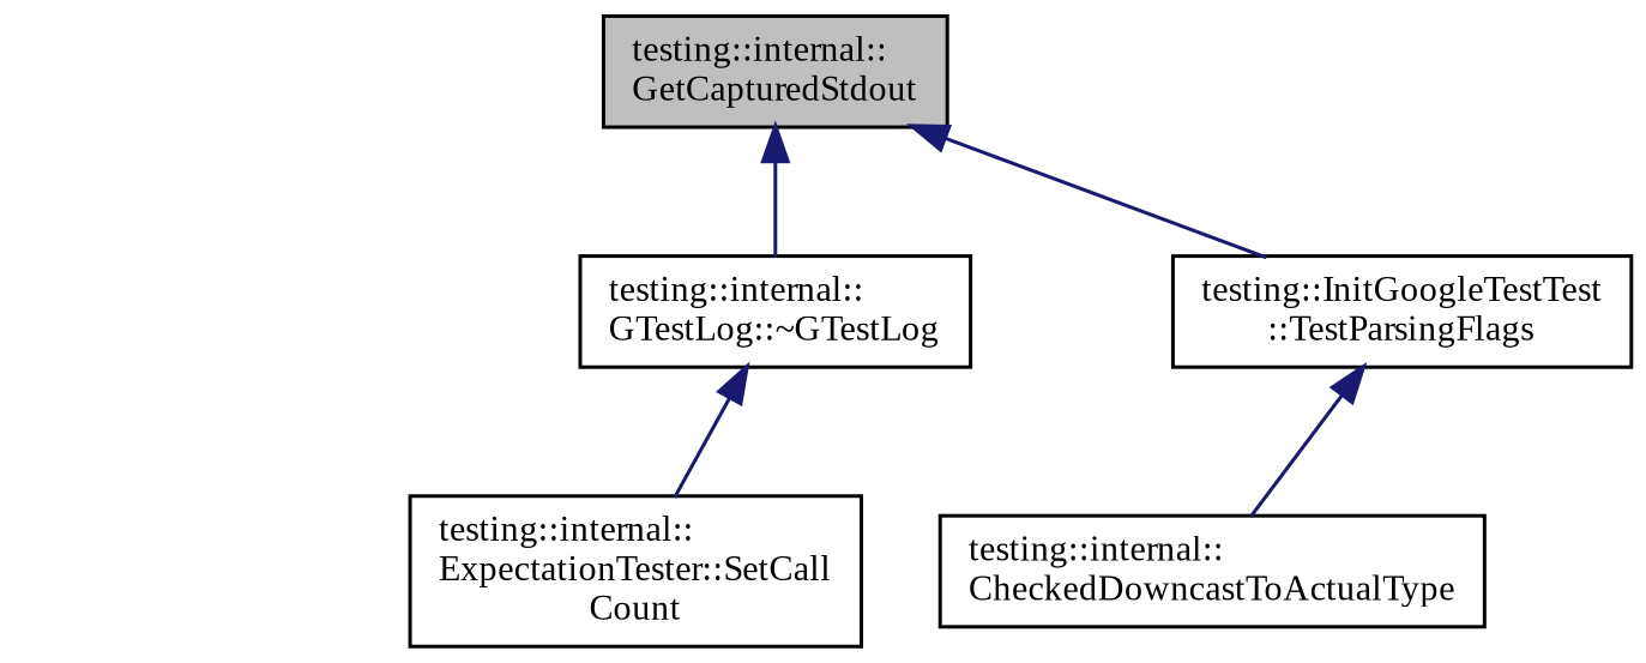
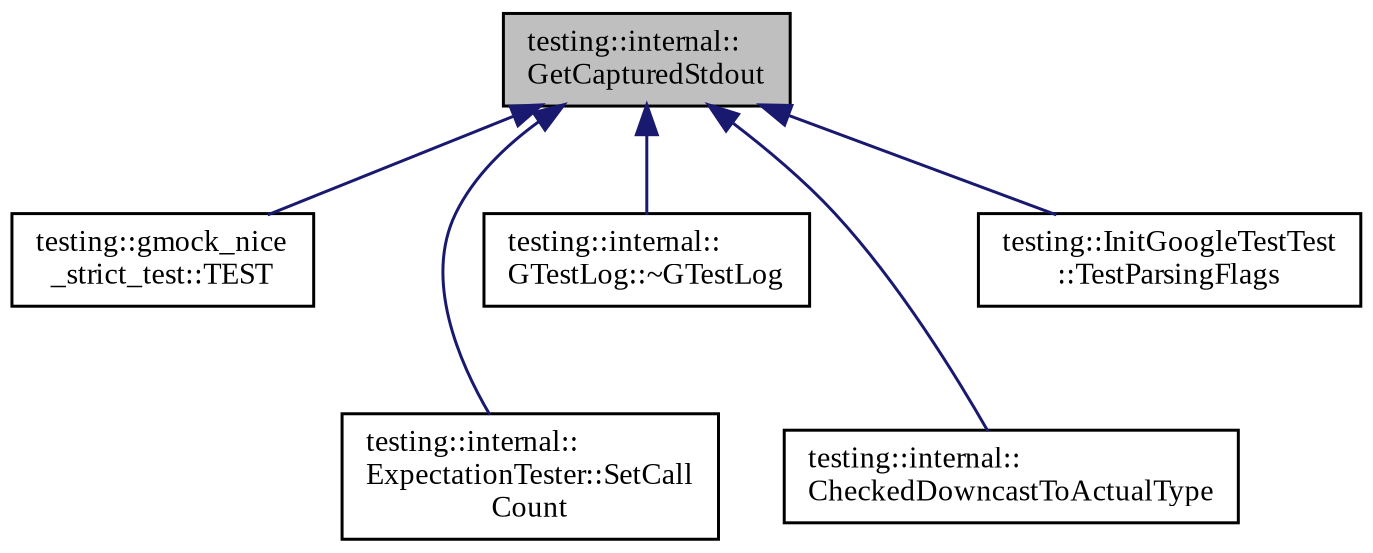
  digraph {
    fontname="Liberation Serif"
    rankdir=TB
    node [color=black fillcolor=white fontname="Liberation Serif" fontsize=10 shape=record style=filled]
    edge [color=midnightblue dir=back fontname="Liberation Serif" fontsize=10 labelfontname=Helvetica labelfontsize=10 style=solid]
    n1 [fillcolor=grey75 fontcolor=black height=0.2 label="testing::internal::\lGetCapturedStdout" width=0.4]
+   n2 [height=0.2 label="testing::gmock_nice\l_strict_test::TEST" width=0.4]
    n3 [height=0.2 label="testing::internal::\lExpectationTester::SetCall\lCount" width=0.4]
    n4 [height=0.2 label="testing::internal::\lCheckedDowncastToActualType" width=0.4]
    n5 [height=0.2 label="testing::internal::\lGTestLog::~GTestLog" width=0.4]
    n6 [height=0.2 label="testing::InitGoogleTestTest\l::TestParsingFlags" width=0.4]
-   n5 -> n3
-   n6 -> n4
+   n1 -> n2
+   n1 -> n3
+   n1 -> n4
    n1 -> n5
    n1 -> n6
  }
